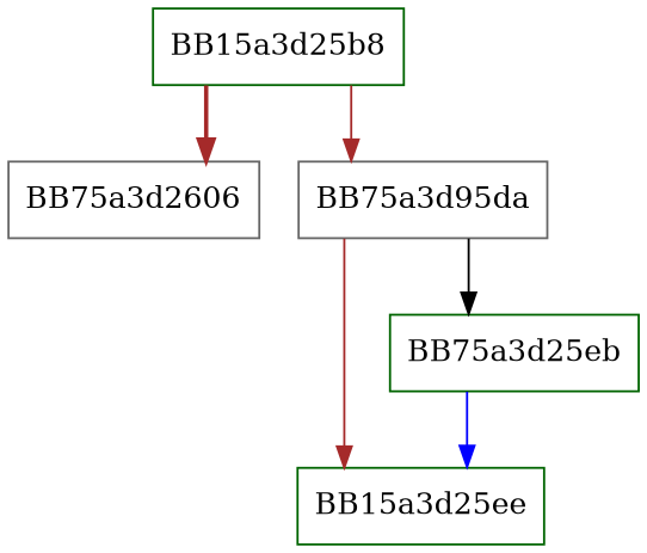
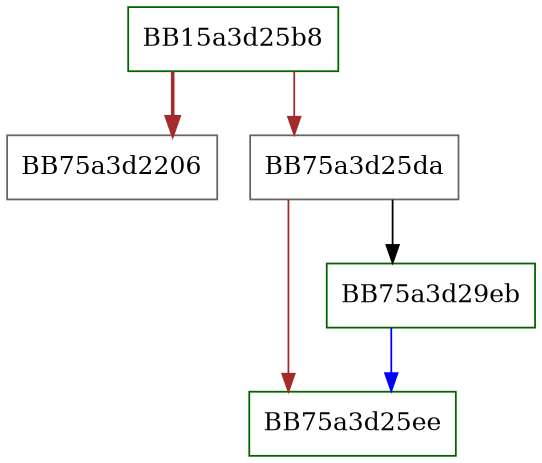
  digraph {
    splines=ortho
    node [color=darkgreen shape=box]
    edge [color=brown style=solid]
    n1 [label=BB15a3d25b8]
-   BB75a3d2606 [color=gray40]
-   BB75a3d25da [color=gray40 label=BB75a3d95da]
-   BB75a3d25ee [label=BB15a3d25ee]
-   BB75a3d25eb
+   BB75a3d2606 [color=gray40 label=BB75a3d2206]
+   BB75a3d25da [color=gray40]
+   BB75a3d25ee
+   BB75a3d25eb [label=BB75a3d29eb]
    n1 -> BB75a3d2606 [style=bold]
    n1 -> BB75a3d25da
    BB75a3d25da -> BB75a3d25ee
    BB75a3d25da -> BB75a3d25eb [color=black]
    BB75a3d25eb -> BB75a3d25ee [color=blue]
  }
